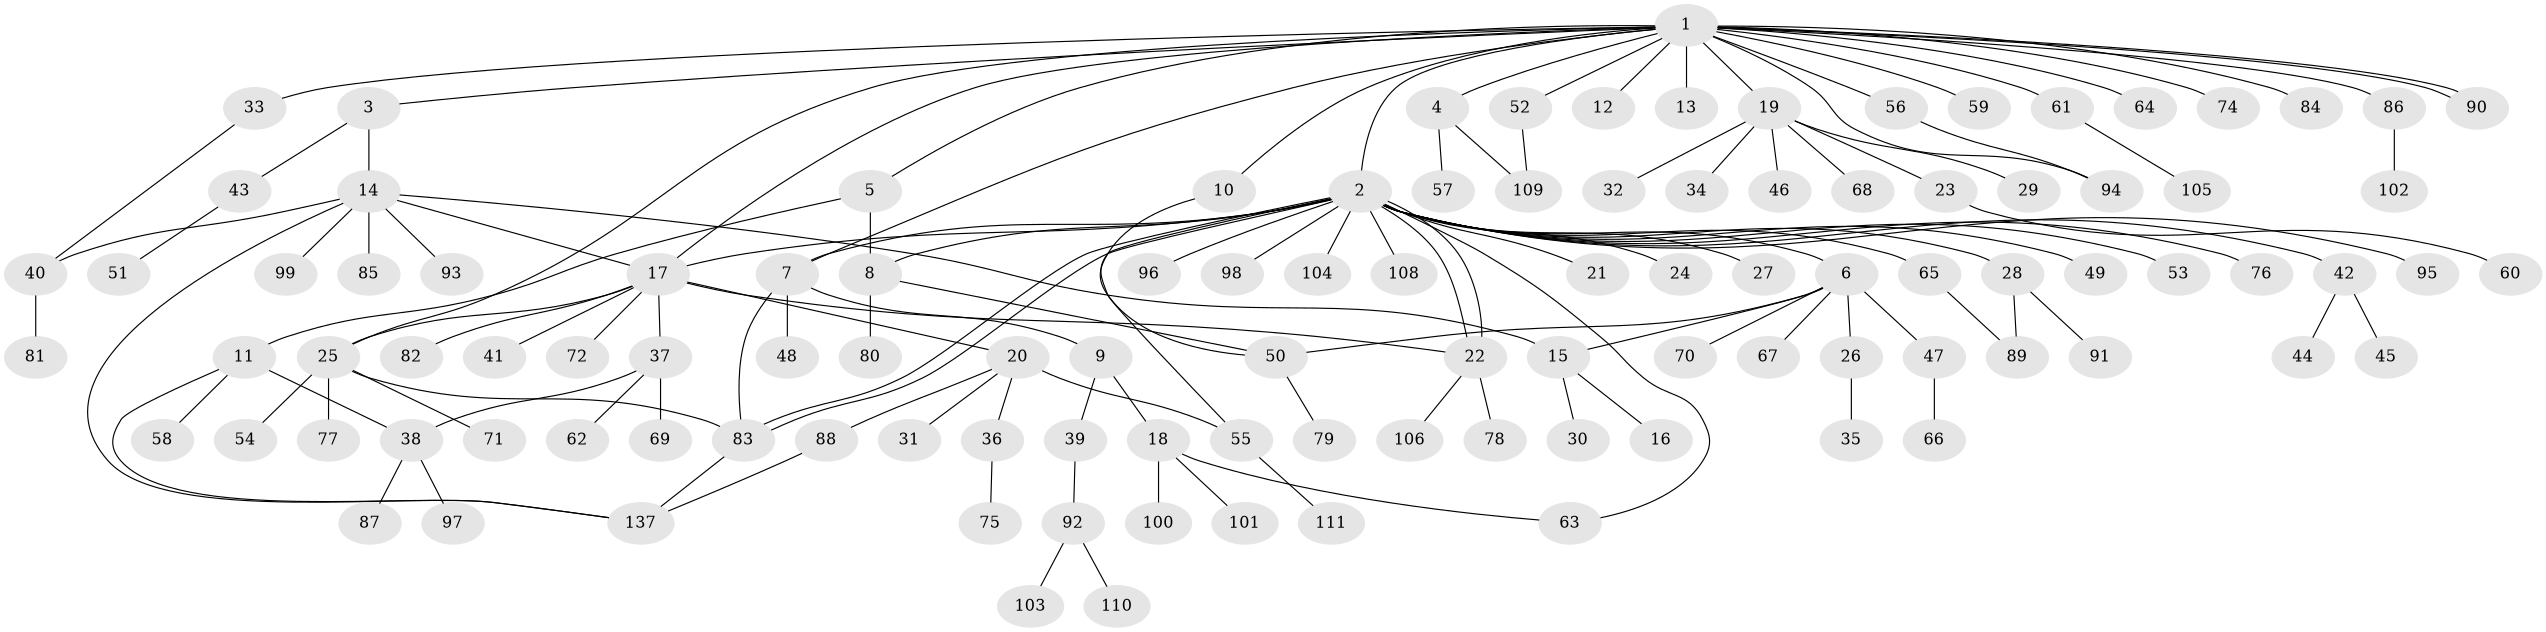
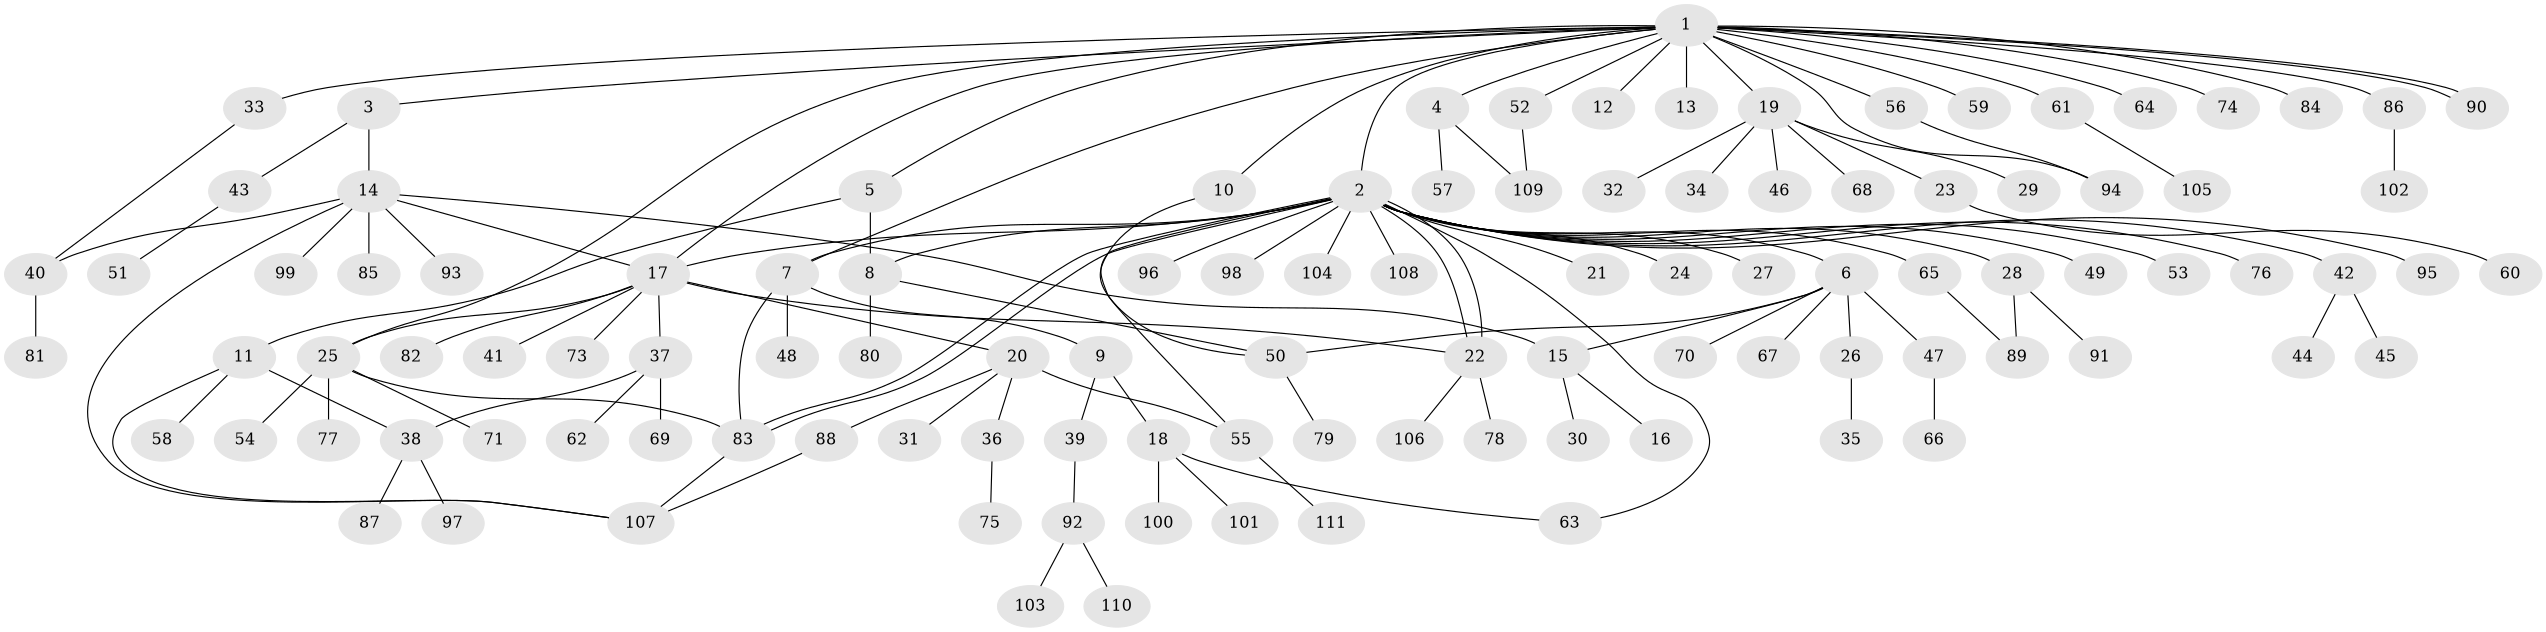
  graph {
    node [color=gray90 style=filled]
    1
    2
    3
    4
    5
    7
    10
    12
    13
    17
    19
    25
    33
    52
    56
    59
    61
    64
    74
    84
    86
    90
    94
    6
    8
    21
    22
    24
    27
    28
    42
    49
    53
    55
    63
    65
    76
    83
    95
    96
    98
    104
    108
    14
    43
    57
    109
    11
    9
    48
    50
    20
    37
    41
-   72
+   72 [label=73]
    82
    23
    29
    32
    34
    46
    68
    54
    71
    77
    40
    105
    102
    15
    26
    47
    67
    70
    80
    78
    106
    89
    91
    44
    45
    111
-   107 [label=137]
+   107
    85
    93
    99
    51
    38
    58
    16
    30
    35
    66
    79
    18
    39
    100
    101
    92
    87
    97
    81
    31
    36
    88
    62
    69
    60
    75
    103
    110
    1 -- 2
    1 -- 3
    1 -- 4
    1 -- 5
    1 -- 7
    1 -- 10
    1 -- 12
    1 -- 13
    1 -- 17
    1 -- 19
    1 -- 25
    1 -- 33
    1 -- 52
    1 -- 56
    1 -- 59
    1 -- 61
    1 -- 64
    1 -- 74
    1 -- 84
    1 -- 86
    1 -- 90
    1 -- 90
    1 -- 94
    2 -- 7
    2 -- 17
    2 -- 6
    2 -- 8
    2 -- 21
    2 -- 22
    2 -- 22
    2 -- 24
    2 -- 27
    2 -- 28
    2 -- 42
    2 -- 49
    2 -- 53
    2 -- 55
    2 -- 63
    2 -- 65
    2 -- 76
    2 -- 83
    2 -- 83
    2 -- 95
    2 -- 96
    2 -- 98
    2 -- 104
    2 -- 108
    3 -- 14
    3 -- 43
    4 -- 57
    4 -- 109
    5 -- 8
    5 -- 11
    7 -- 83
    7 -- 9
    7 -- 48
    10 -- 50
    17 -- 25
    17 -- 22
    17 -- 20
    17 -- 37
    17 -- 41
    17 -- 72
    17 -- 82
    19 -- 23
    19 -- 29
    19 -- 32
    19 -- 34
    19 -- 46
    19 -- 68
    25 -- 83
    25 -- 54
    25 -- 71
    25 -- 77
    33 -- 40
    52 -- 109
    56 -- 94
    61 -- 105
    86 -- 102
    6 -- 50
    6 -- 15
    6 -- 26
    6 -- 47
    6 -- 67
    6 -- 70
    8 -- 50
    8 -- 80
    22 -- 78
    22 -- 106
    28 -- 89
    28 -- 91
    42 -- 44
    42 -- 45
    55 -- 111
    65 -- 89
    83 -- 107
    14 -- 17
    14 -- 40
    14 -- 15
    14 -- 107
    14 -- 85
    14 -- 93
    14 -- 99
    43 -- 51
    11 -- 107
    11 -- 38
    11 -- 58
    9 -- 18
    9 -- 39
    50 -- 79
    20 -- 55
    20 -- 31
    20 -- 36
    20 -- 88
    37 -- 38
    37 -- 62
    37 -- 69
    23 -- 60
    40 -- 81
    15 -- 16
    15 -- 30
    26 -- 35
    47 -- 66
    38 -- 87
    38 -- 97
    18 -- 63
    18 -- 100
    18 -- 101
    39 -- 92
    92 -- 103
    92 -- 110
    36 -- 75
    88 -- 107
  }
